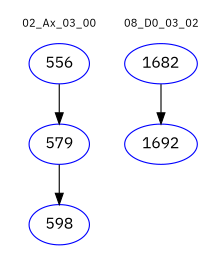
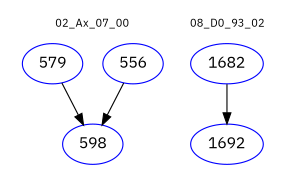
  digraph {
    fontname="IBM Plex Sans"
    node [color=blue fontname="IBM Plex Sans"]
    edge [color=black fontname="IBM Plex Sans"]
    n1 [label=556]
    n2 [label=579]
    n3 [label=598]
    n4 [label=1682]
    n5 [label=1692]
    subgraph cluster_1 {
      color=white
      fontsize=10
-     label="02_Ax_03_00"
+     label="02_Ax_07_00"
      n1
      n2
      n3
    }
    subgraph cluster_2 {
      color=white
      fontsize=10
-     label="08_D0_03_02"
+     label="08_D0_93_02"
      n4
      n5
    }
-   n1 -> n2
+   n1 -> n3
    n2 -> n3
    n4 -> n5
  }
